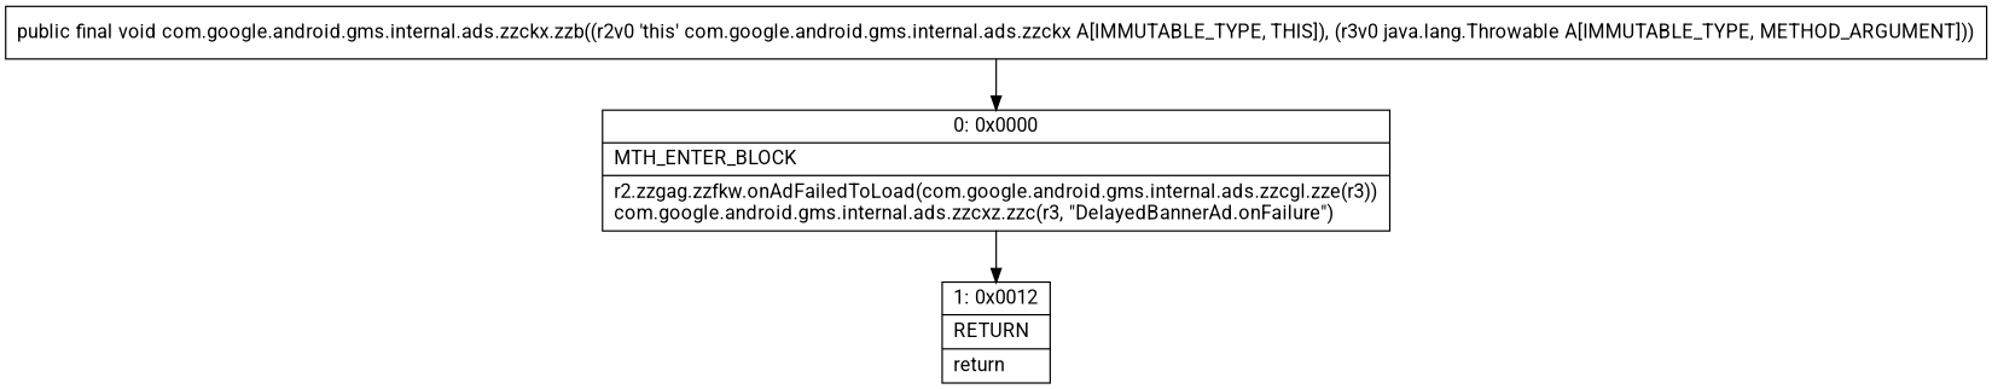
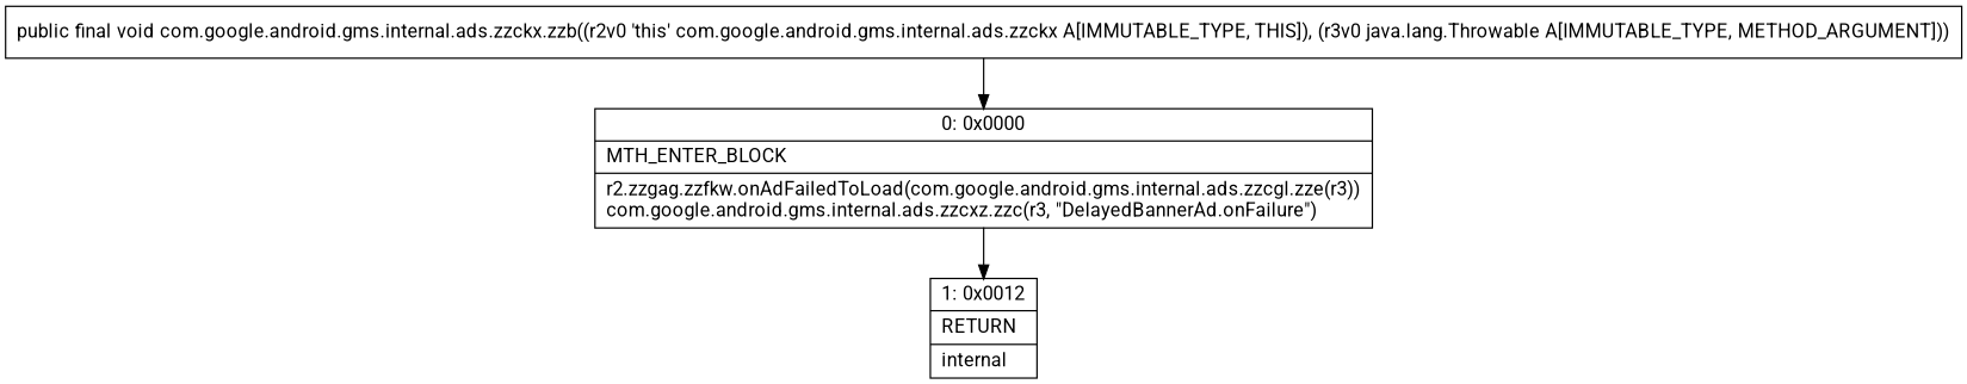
  digraph {
    fontname=Roboto
    node [shape=record fontname=Roboto]
    edge [fontname=Roboto]
    n1 [label="{0\:\ 0x0000|MTH_ENTER_BLOCK\l|r2.zzgag.zzfkw.onAdFailedToLoad(com.google.android.gms.internal.ads.zzcgl.zze(r3))\lcom.google.android.gms.internal.ads.zzcxz.zzc(r3, \"DelayedBannerAd.onFailure\")\l}"]
-   n2 [label="{1\:\ 0x0012|RETURN\l|return\l}"]
+   n2 [label="{1\:\ 0x0012|RETURN\l|internal\l}"]
    n3 [label="{public final void com.google.android.gms.internal.ads.zzckx.zzb((r2v0 'this' com.google.android.gms.internal.ads.zzckx A[IMMUTABLE_TYPE, THIS]), (r3v0 java.lang.Throwable A[IMMUTABLE_TYPE, METHOD_ARGUMENT])) }"]
    n1 -> n2
    n3 -> n1
  }
